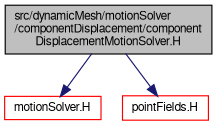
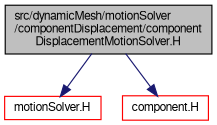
  digraph {
    node [color=red fontname=FreeSans fontsize=10 shape=record]
    edge [color=midnightblue fontname=FreeSans fontsize=10 labelfontname=FreeSans labelfontsize=10 style=solid]
    n1 [color=black fillcolor=grey75 fontcolor=black height=0.2 label="src/dynamicMesh/motionSolver\l/componentDisplacement/component\lDisplacementMotionSolver.H" style=filled width=0.4]
    n2 [height=0.2 label="motionSolver.H" width=0.4]
-   n3 [height=0.2 label="pointFields.H" width=0.4]
+   n3 [height=0.2 label="component.H" width=0.4]
    n1 -> n2
    n1 -> n3
  }
